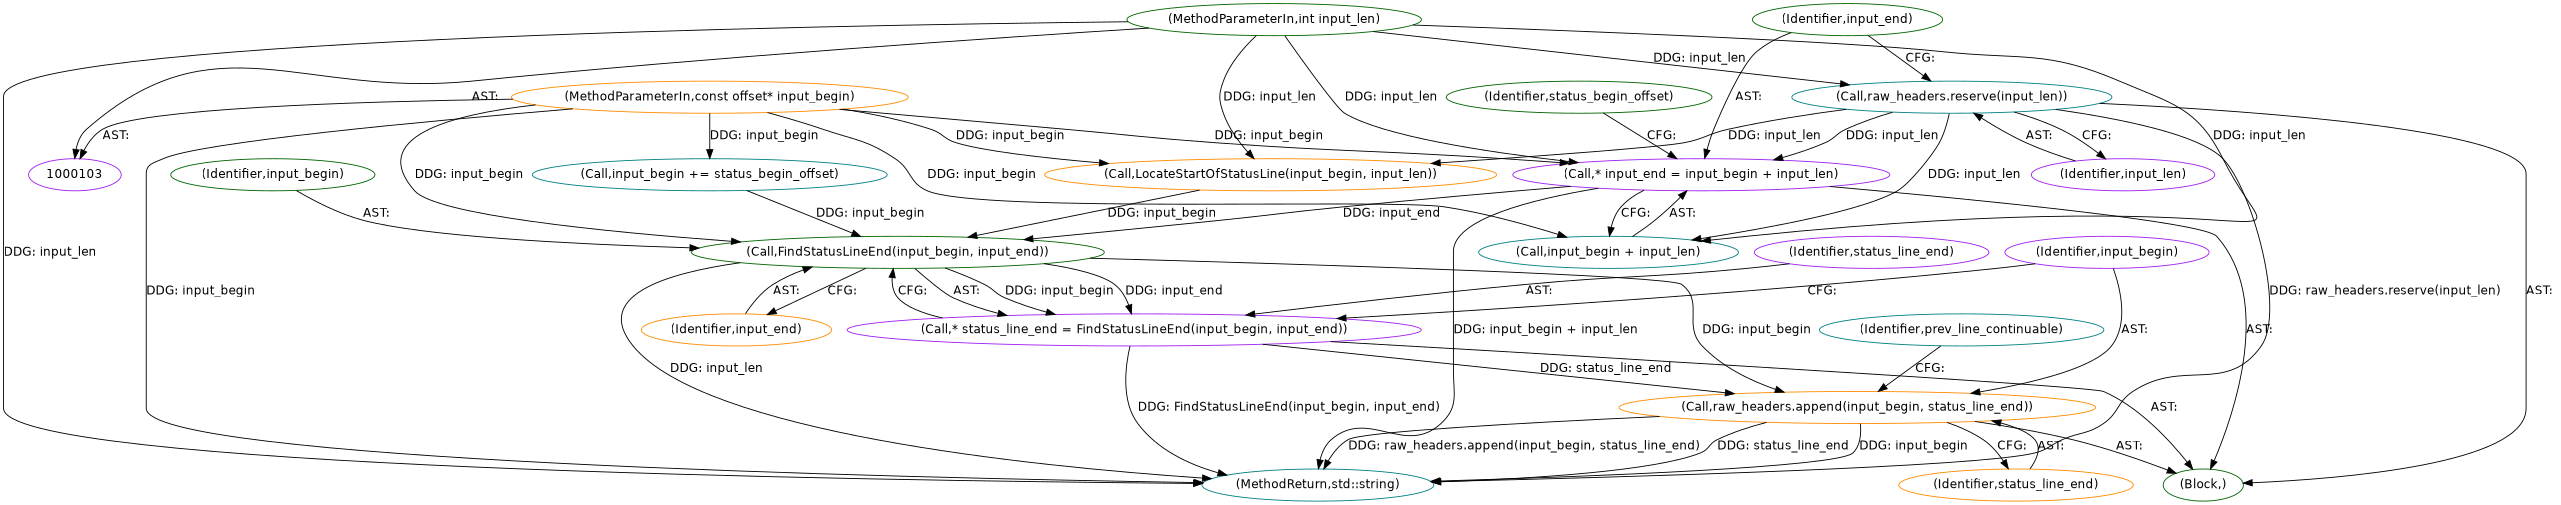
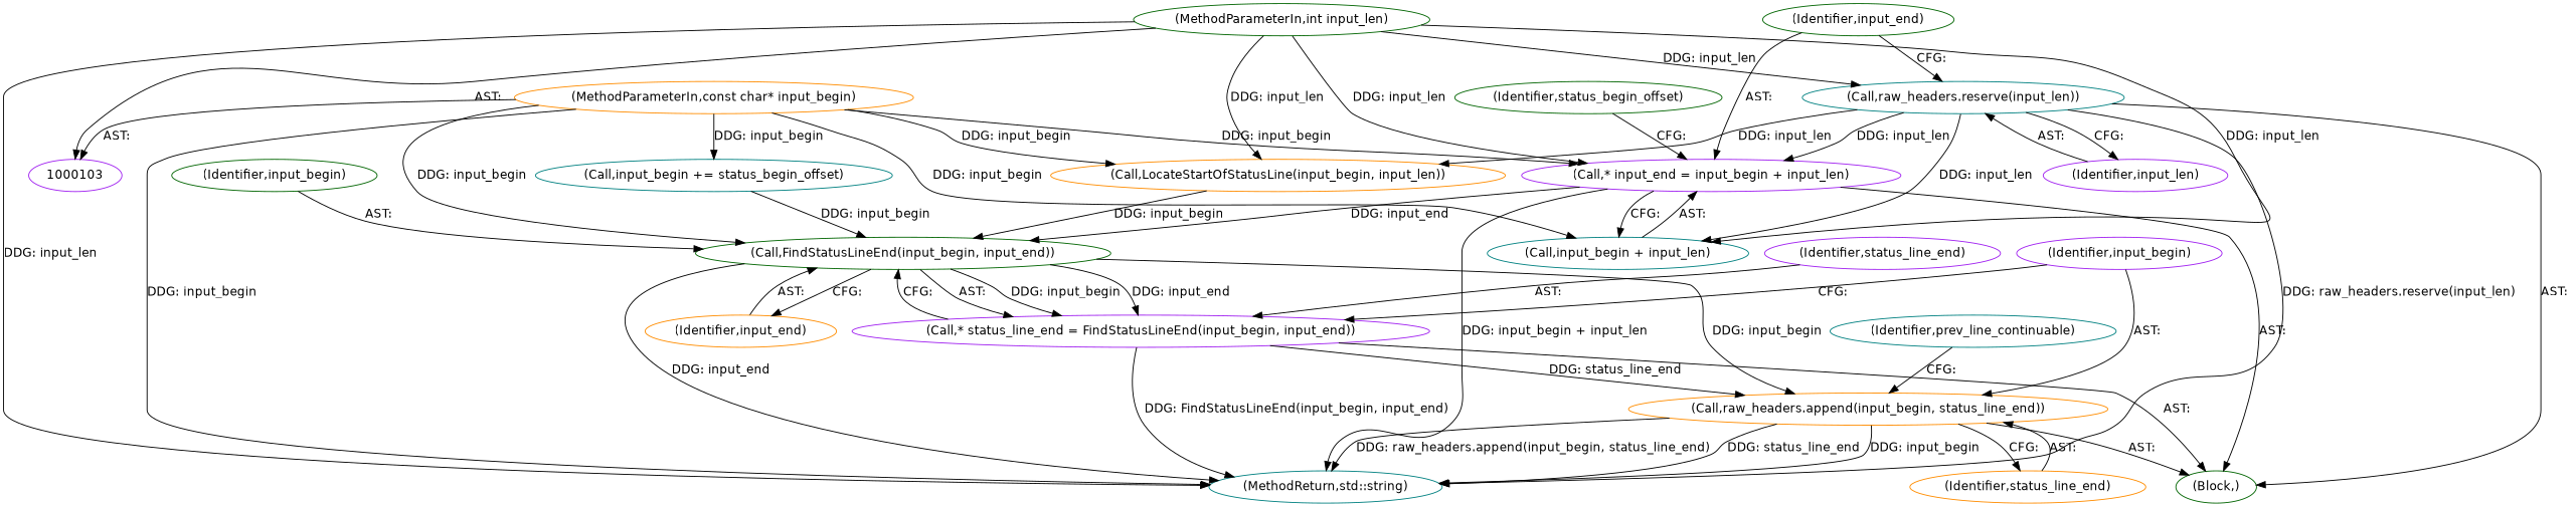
  digraph {
    fontname="DejaVu Sans"
    node [color=purple fontname="DejaVu Sans"]
    edge [fontname="DejaVu Sans"]
    n1 [label="(Call,* input_end = input_begin + input_len)"]
    n2 [color=darkgreen label="(Call,FindStatusLineEnd(input_begin, input_end))"]
    n3 [color=teal label="(MethodReturn,std::string)"]
    n4 [color=darkgreen label="(Block,)"]
    n5 [color=teal label="(Call,input_begin + input_len)"]
    n6 [color=darkorange label="(Call,raw_headers.append(input_begin, status_line_end))"]
    n7 [label="(Call,* status_line_end = FindStatusLineEnd(input_begin, input_end))"]
    n8 [color=darkorange label="(Identifier,input_end)"]
-   n9 [color=darkorange label="(MethodParameterIn,const offset* input_begin)"]
+   n9 [color=darkorange label="(MethodParameterIn,const char* input_begin)"]
    n10 [color=darkorange label="(Call,LocateStartOfStatusLine(input_begin, input_len))"]
    n11 [color=teal label="(Call,input_begin += status_begin_offset)"]
    1000103
    n13 [color=darkorange label="(Identifier,status_line_end)"]
    n14 [color=teal label="(Call,raw_headers.reserve(input_len))"]
    n15 [label="(Identifier,input_len)"]
    n16 [color=darkgreen label="(MethodParameterIn,int input_len)"]
    n17 [color=darkgreen label="(Identifier,input_end)"]
    n18 [label="(Identifier,input_begin)"]
    n19 [color=teal label="(Identifier,prev_line_continuable)"]
    n20 [color=darkgreen label="(Identifier,status_begin_offset)"]
    n21 [color=darkgreen label="(Identifier,input_begin)"]
    n22 [label="(Identifier,status_line_end)"]
    n1 -> n2 [label="DDG: input_end"]
    n1 -> n3 [label="DDG: input_begin + input_len"]
    n1 -> n4 [label="AST: "]
    n1 -> n5 [label="CFG: "]
-   n2 -> n3 [label="DDG: input_len"]
+   n2 -> n3 [label="DDG: input_end"]
    n2 -> n6 [label="DDG: input_begin"]
    n2 -> n7 [label="AST: "]
    n2 -> n7 [label="DDG: input_begin"]
    n2 -> n7 [label="DDG: input_end"]
    n2 -> n8 [label="CFG: "]
    n5 -> n1 [label="AST: "]
    n6 -> n3 [label="DDG: input_begin"]
    n6 -> n3 [label="DDG: raw_headers.append(input_begin, status_line_end)"]
    n6 -> n3 [label="DDG: status_line_end"]
    n6 -> n4 [label="AST: "]
    n6 -> n13 [label="CFG: "]
    n7 -> n2 [label="CFG: "]
    n7 -> n3 [label="DDG: FindStatusLineEnd(input_begin, input_end)"]
    n7 -> n4 [label="AST: "]
    n7 -> n6 [label="DDG: status_line_end"]
    n8 -> n2 [label="AST: "]
    n9 -> n1 [label="DDG: input_begin"]
    n9 -> n2 [label="DDG: input_begin"]
    n9 -> n3 [label="DDG: input_begin"]
    n9 -> n5 [label="DDG: input_begin"]
    n9 -> n10 [label="DDG: input_begin"]
    n9 -> n11 [label="DDG: input_begin"]
    n9 -> 1000103 [label="AST: "]
    n10 -> n2 [label="DDG: input_begin"]
    n11 -> n2 [label="DDG: input_begin"]
    n13 -> n6 [label="AST: "]
    n14 -> n1 [label="DDG: input_len"]
    n14 -> n3 [label="DDG: raw_headers.reserve(input_len)"]
    n14 -> n4 [label="AST: "]
    n14 -> n5 [label="DDG: input_len"]
    n14 -> n10 [label="DDG: input_len"]
    n14 -> n15 [label="CFG: "]
    n15 -> n14 [label="AST: "]
    n16 -> n1 [label="DDG: input_len"]
    n16 -> n3 [label="DDG: input_len"]
    n16 -> n5 [label="DDG: input_len"]
    n16 -> n10 [label="DDG: input_len"]
    n16 -> 1000103 [label="AST: "]
    n16 -> n14 [label="DDG: input_len"]
    n17 -> n1 [label="AST: "]
    n17 -> n14 [label="CFG: "]
    n18 -> n6 [label="AST: "]
    n18 -> n7 [label="CFG: "]
    n19 -> n6 [label="CFG: "]
    n20 -> n1 [label="CFG: "]
    n21 -> n2 [label="AST: "]
    n22 -> n7 [label="AST: "]
  }
